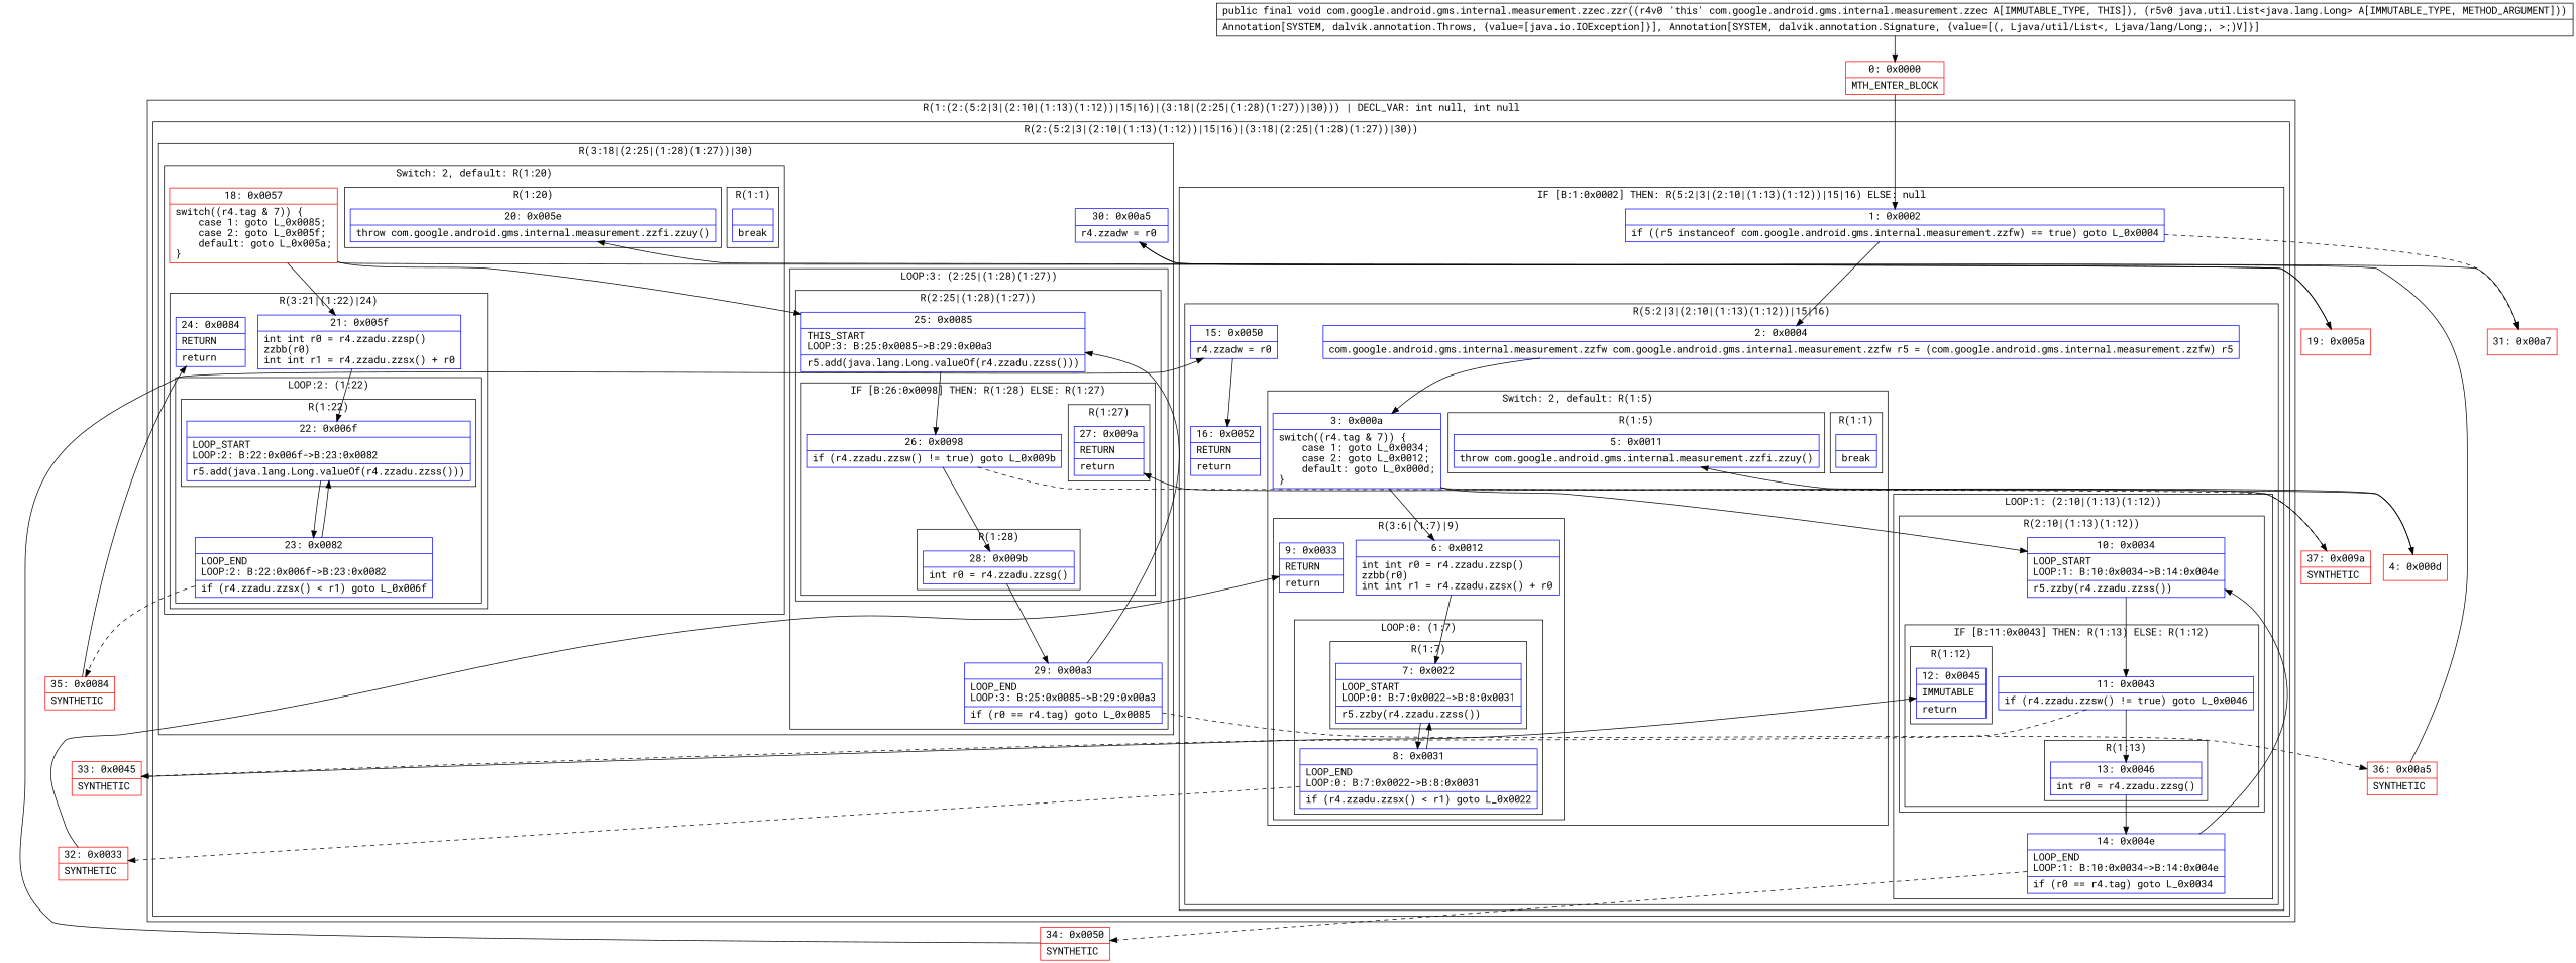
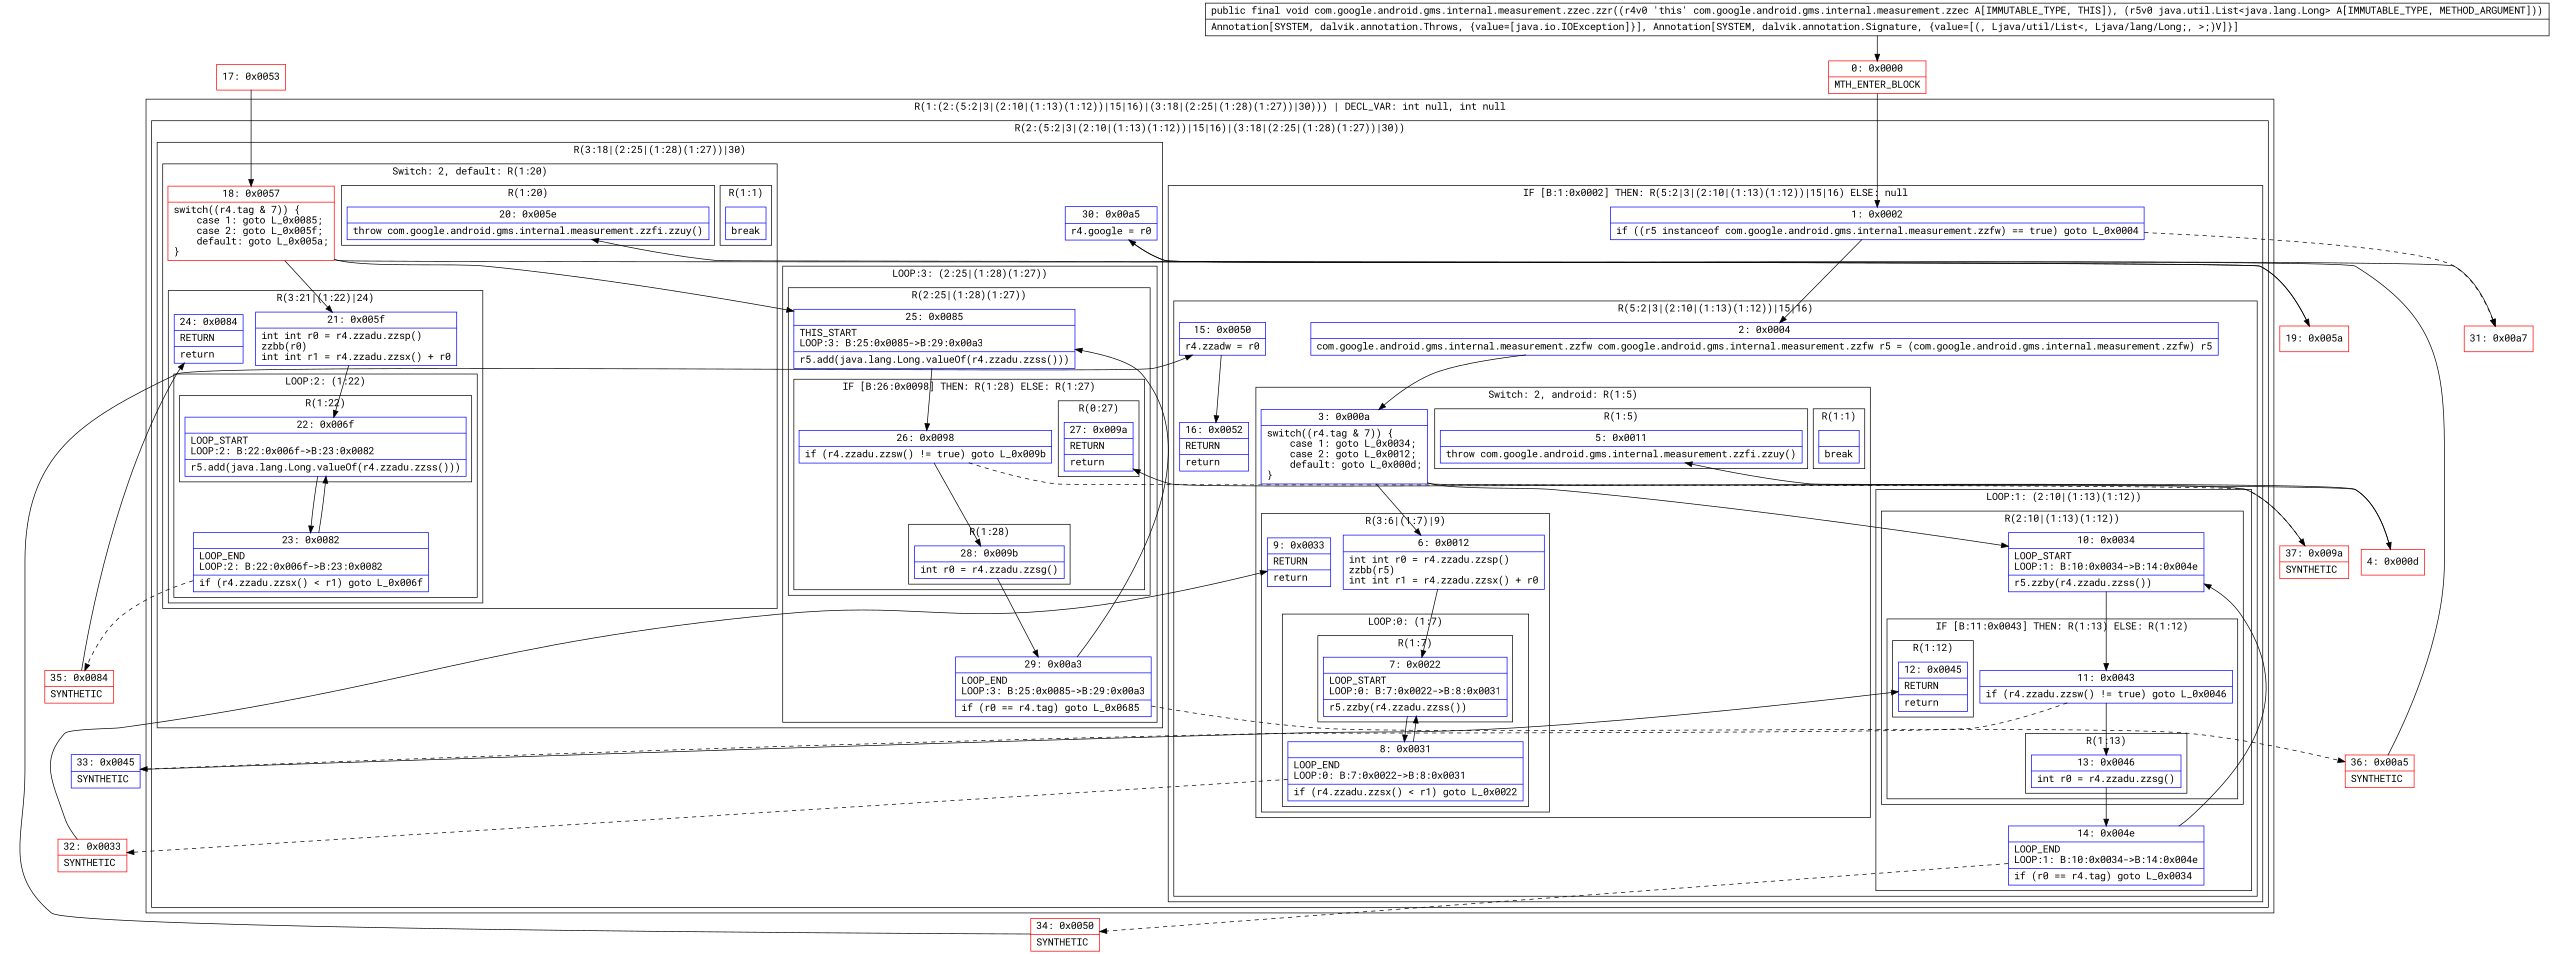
  digraph {
    fontname="Roboto Mono"
    node [color=blue fontname="Roboto Mono" shape=record]
    edge [fontname="Roboto Mono"]
    n1 [label="{|break\l}"]
    n2 [label="{7\:\ 0x0022|LOOP_START\lLOOP:0: B:7:0x0022\-\>B:8:0x0031\l|r5.zzby(r4.zzadu.zzss())\l}"]
    n3 [label="{8\:\ 0x0031|LOOP_END\lLOOP:0: B:7:0x0022\-\>B:8:0x0031\l|if (r4.zzadu.zzsx() \< r1) goto L_0x0022\l}"]
-   n4 [label="{6\:\ 0x0012|int int r0 = r4.zzadu.zzsp()\lzzbb(r0)\lint int r1 = r4.zzadu.zzsx() + r0\l}"]
+   n4 [label="{6\:\ 0x0012|int int r0 = r4.zzadu.zzsp()\lzzbb(r5)\lint int r1 = r4.zzadu.zzsx() + r0\l}"]
    n5 [label="{9\:\ 0x0033|RETURN\l|return\l}"]
    n6 [label="{5\:\ 0x0011|throw com.google.android.gms.internal.measurement.zzfi.zzuy()\l}"]
    n7 [label="{3\:\ 0x000a|switch((r4.tag & 7)) \{\l    case 1: goto L_0x0034;\l    case 2: goto L_0x0012;\l    default: goto L_0x000d;\l\}\l}"]
    n8 [label="{13\:\ 0x0046|int r0 = r4.zzadu.zzsg()\l}"]
-   n9 [label="{12\:\ 0x0045|IMMUTABLE\l|return\l}"]
+   n9 [label="{12\:\ 0x0045|RETURN\l|return\l}"]
    n10 [label="{11\:\ 0x0043|if (r4.zzadu.zzsw() != true) goto L_0x0046\l}"]
    n11 [label="{10\:\ 0x0034|LOOP_START\lLOOP:1: B:10:0x0034\-\>B:14:0x004e\l|r5.zzby(r4.zzadu.zzss())\l}"]
    n12 [label="{14\:\ 0x004e|LOOP_END\lLOOP:1: B:10:0x0034\-\>B:14:0x004e\l|if (r0 == r4.tag) goto L_0x0034\l}"]
    n13 [label="{2\:\ 0x0004|com.google.android.gms.internal.measurement.zzfw com.google.android.gms.internal.measurement.zzfw r5 = (com.google.android.gms.internal.measurement.zzfw) r5\l}"]
    n14 [label="{15\:\ 0x0050|r4.zzadw = r0\l}"]
    n15 [label="{16\:\ 0x0052|RETURN\l|return\l}"]
    n16 [label="{1\:\ 0x0002|if ((r5 instanceof com.google.android.gms.internal.measurement.zzfw) == true) goto L_0x0004\l}"]
    n17 [label="{|break\l}"]
    n18 [label="{22\:\ 0x006f|LOOP_START\lLOOP:2: B:22:0x006f\-\>B:23:0x0082\l|r5.add(java.lang.Long.valueOf(r4.zzadu.zzss()))\l}"]
    n19 [label="{23\:\ 0x0082|LOOP_END\lLOOP:2: B:22:0x006f\-\>B:23:0x0082\l|if (r4.zzadu.zzsx() \< r1) goto L_0x006f\l}"]
    n20 [label="{21\:\ 0x005f|int int r0 = r4.zzadu.zzsp()\lzzbb(r0)\lint int r1 = r4.zzadu.zzsx() + r0\l}"]
    n21 [label="{24\:\ 0x0084|RETURN\l|return\l}"]
    n22 [label="{20\:\ 0x005e|throw com.google.android.gms.internal.measurement.zzfi.zzuy()\l}"]
    n23 [color=red label="{18\:\ 0x0057|switch((r4.tag & 7)) \{\l    case 1: goto L_0x0085;\l    case 2: goto L_0x005f;\l    default: goto L_0x005a;\l\}\l}"]
    n24 [label="{28\:\ 0x009b|int r0 = r4.zzadu.zzsg()\l}"]
    n25 [label="{27\:\ 0x009a|RETURN\l|return\l}"]
    n26 [label="{26\:\ 0x0098|if (r4.zzadu.zzsw() != true) goto L_0x009b\l}"]
    n27 [label="{25\:\ 0x0085|THIS_START\lLOOP:3: B:25:0x0085\-\>B:29:0x00a3\l|r5.add(java.lang.Long.valueOf(r4.zzadu.zzss()))\l}"]
-   n28 [label="{29\:\ 0x00a3|LOOP_END\lLOOP:3: B:25:0x0085\-\>B:29:0x00a3\l|if (r0 == r4.tag) goto L_0x0085\l}"]
-   n29 [label="{30\:\ 0x00a5|r4.zzadw = r0\l}"]
+   n28 [label="{29\:\ 0x00a3|LOOP_END\lLOOP:3: B:25:0x0085\-\>B:29:0x00a3\l|if (r0 == r4.tag) goto L_0x0685\l}"]
+   n29 [label="{30\:\ 0x00a5|r4.google = r0\l}"]
    n30 [color=red label="{32\:\ 0x0033|SYNTHETIC\l}"]
    n31 [color=red label="{4\:\ 0x000d}"]
-   n32 [color=red label="{33\:\ 0x0045|SYNTHETIC\l}"]
+   n32 [label="{33\:\ 0x0045|SYNTHETIC\l}"]
    n33 [color=red label="{34\:\ 0x0050|SYNTHETIC\l}"]
    n34 [color=red label="{31\:\ 0x00a7}"]
    n35 [color=red label="{35\:\ 0x0084|SYNTHETIC\l}"]
    n36 [color=red label="{19\:\ 0x005a}"]
    n37 [color=red label="{37\:\ 0x009a|SYNTHETIC\l}"]
    n38 [color=red label="{36\:\ 0x00a5|SYNTHETIC\l}"]
+   n39 [color=red label="{17\:\ 0x0053}"]
    n40 [color=red label="{0\:\ 0x0000|MTH_ENTER_BLOCK\l}"]
    n41 [label="{public final void com.google.android.gms.internal.measurement.zzec.zzr((r4v0 'this' com.google.android.gms.internal.measurement.zzec A[IMMUTABLE_TYPE, THIS]), (r5v0 java.util.List\<java.lang.Long\> A[IMMUTABLE_TYPE, METHOD_ARGUMENT]))  | Annotation[SYSTEM, dalvik.annotation.Throws, \{value=[java.io.IOException]\}], Annotation[SYSTEM, dalvik.annotation.Signature, \{value=[(, Ljava\/util\/List\<, Ljava\/lang\/Long;, \>;)V]\}]\l}" color=""]
    subgraph cluster_1 {
      label="R(1:(2:(5:2|3|(2:10|(1:13)(1:12))|15|16)|(3:18|(2:25|(1:28)(1:27))|30))) | DECL_VAR: int null, int null\l"
      subgraph cluster_2 {
        label="R(2:(5:2|3|(2:10|(1:13)(1:12))|15|16)|(3:18|(2:25|(1:28)(1:27))|30))"
        subgraph cluster_3 {
          label="IF [B:1:0x0002] THEN: R(5:2|3|(2:10|(1:13)(1:12))|15|16) ELSE: null"
          n16
          subgraph cluster_4 {
            label="R(5:2|3|(2:10|(1:13)(1:12))|15|16)"
            n13
            n14
            n15
            subgraph cluster_5 {
-             label="Switch: 2, default: R(1:5)"
+             label="Switch: 2, android: R(1:5)"
              n7
              subgraph cluster_6 {
                label="R(1:1)"
                n1
              }
              subgraph cluster_7 {
                label="R(3:6|(1:7)|9)"
                n4
                n5
                subgraph cluster_8 {
                  label="LOOP:0: (1:7)"
                  n3
                  subgraph cluster_9 {
                    label="R(1:7)"
                    n2
                  }
                }
              }
              subgraph cluster_10 {
                label="R(1:5)"
                n6
              }
            }
            subgraph cluster_11 {
              label="LOOP:1: (2:10|(1:13)(1:12))"
              n12
              subgraph cluster_12 {
                label="R(2:10|(1:13)(1:12))"
                n11
                subgraph cluster_13 {
                  label="IF [B:11:0x0043] THEN: R(1:13) ELSE: R(1:12)"
                  n10
                  subgraph cluster_14 {
                    label="R(1:13)"
                    n8
                  }
                  subgraph cluster_15 {
                    label="R(1:12)"
                    n9
                  }
                }
              }
            }
          }
        }
        subgraph cluster_16 {
          label="R(3:18|(2:25|(1:28)(1:27))|30)"
          n29
          subgraph cluster_17 {
            label="Switch: 2, default: R(1:20)"
            n23
            subgraph cluster_18 {
              label="R(1:1)"
              n17
            }
            subgraph cluster_19 {
              label="R(3:21|(1:22)|24)"
              n20
              n21
              subgraph cluster_20 {
                label="LOOP:2: (1:22)"
                n19
                subgraph cluster_21 {
                  label="R(1:22)"
                  n18
                }
              }
            }
            subgraph cluster_22 {
              label="R(1:20)"
              n22
            }
          }
          subgraph cluster_23 {
            label="LOOP:3: (2:25|(1:28)(1:27))"
            n28
            subgraph cluster_24 {
              label="R(2:25|(1:28)(1:27))"
              n27
              subgraph cluster_25 {
                label="IF [B:26:0x0098] THEN: R(1:28) ELSE: R(1:27)"
                n26
                subgraph cluster_26 {
                  label="R(1:28)"
                  n24
                }
                subgraph cluster_27 {
-                 label="R(1:27)"
+                 label="R(0:27)"
                  n25
                }
              }
            }
          }
        }
      }
    }
    n2 -> n3
    n3 -> n2
    n3 -> n30 [style=dashed]
    n4 -> n2
    n7 -> n4
    n7 -> n11
    n7 -> n31
    n8 -> n12
    n10 -> n8
    n10 -> n32 [style=dashed]
    n11 -> n10
    n12 -> n11
    n12 -> n33 [style=dashed]
    n13 -> n7
    n14 -> n15
    n16 -> n13
    n16 -> n34 [style=dashed]
    n18 -> n19
    n19 -> n18
    n19 -> n35 [style=dashed]
    n20 -> n18
    n23 -> n20
    n23 -> n27
    n23 -> n36
    n24 -> n28
    n26 -> n24
    n26 -> n37 [style=dashed]
    n27 -> n26
    n28 -> n27
    n28 -> n38 [style=dashed]
    n29 -> n34
    n30 -> n5
    n31 -> n6
    n32 -> n9
    n33 -> n14
    n35 -> n21
    n36 -> n22
    n37 -> n25
    n38 -> n29
+   n39 -> n23
    n40 -> n16
    n41 -> n40
  }
